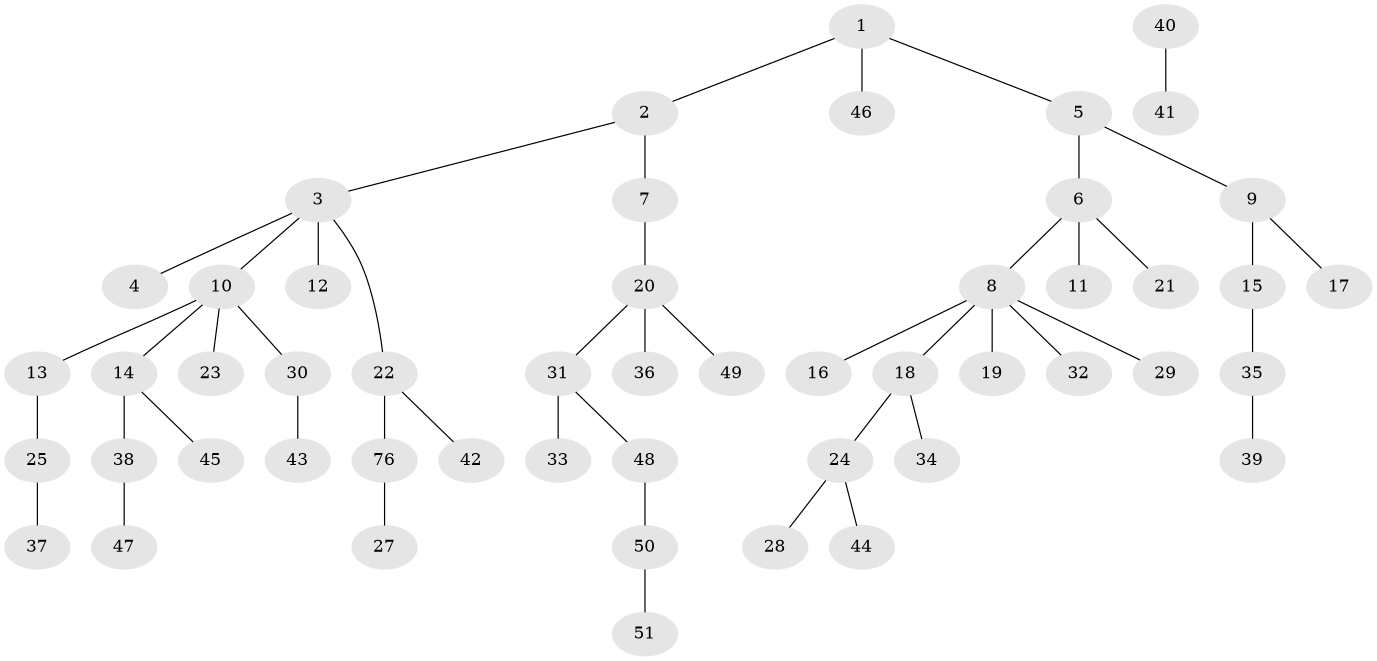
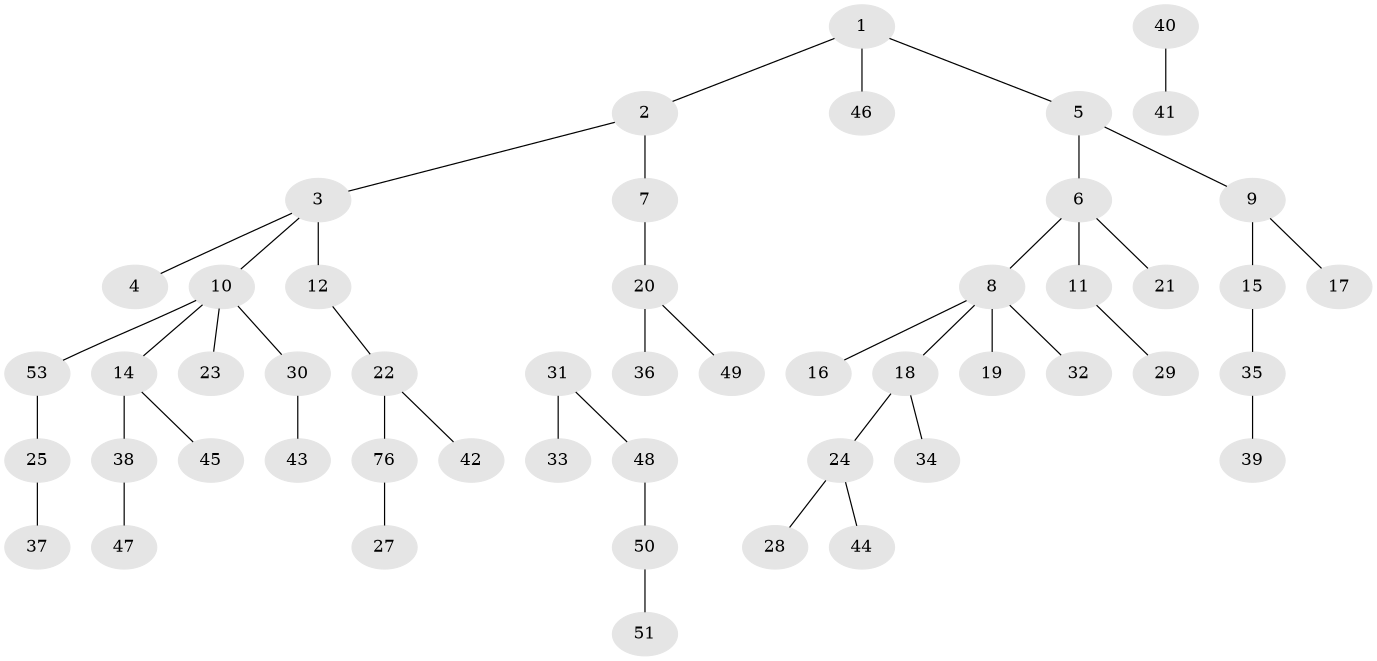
  graph {
    node [color=gray90 style=filled]
    1
    2
    46
    5
    3
    7
    4
    10
    12
    22
    6
    9
    20
-   13
+   13 [label=53]
    14
    23
    30
    n18 [label=76]
    42
    8
    11
    21
    15
    17
    16
    18
    19
    29
    32
    31
    36
    49
    24
    34
    35
    25
    38
    45
    43
    37
    47
    39
    28
    44
    33
    48
    27
    40
    41
    50
    51
    1 -- 2
    1 -- 46
    1 -- 5
    2 -- 3
    2 -- 7
    5 -- 6
    5 -- 9
    3 -- 4
    3 -- 10
    3 -- 12
-   3 -- 22
+   12 -- 22
    7 -- 20
    10 -- 13
    10 -- 14
    10 -- 23
    10 -- 30
    22 -- n18
    22 -- 42
    6 -- 8
    6 -- 11
    6 -- 21
    9 -- 15
    9 -- 17
-   20 -- 31
    20 -- 36
    20 -- 49
    13 -- 25
    14 -- 38
    14 -- 45
    30 -- 43
    n18 -- 27
    8 -- 16
    8 -- 18
    8 -- 19
-   8 -- 29
+   11 -- 29
    8 -- 32
    15 -- 35
    18 -- 24
    18 -- 34
    31 -- 33
    31 -- 48
    24 -- 28
    24 -- 44
    35 -- 39
    25 -- 37
    38 -- 47
    48 -- 50
    40 -- 41
    50 -- 51
  }
